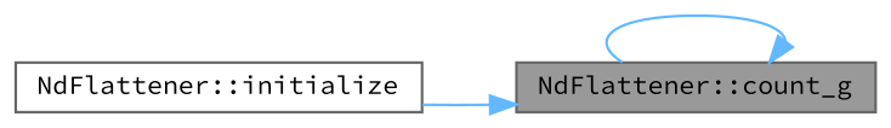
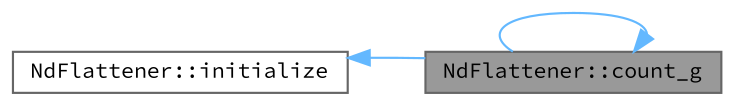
  digraph {
    rankdir=RL
    fontname="Source Code Pro"
    node [fontname="Source Code Pro" fontsize=10 shape=box style=filled]
    edge [color=steelblue1 dir=back fontname="Source Code Pro" fontsize=10 labelfontname=Helvetica labelfontsize=10 style=solid]
    n1 [color=gray40 fillcolor=grey60 fontcolor=black height=0.2 label="NdFlattener::count_g" width=0.4]
    n2 [color=grey40 fillcolor=white height=0.2 label="NdFlattener::initialize" width=0.4]
    n1 -> n1
-   n1 -> n2
+   n2 -> n1
  }
